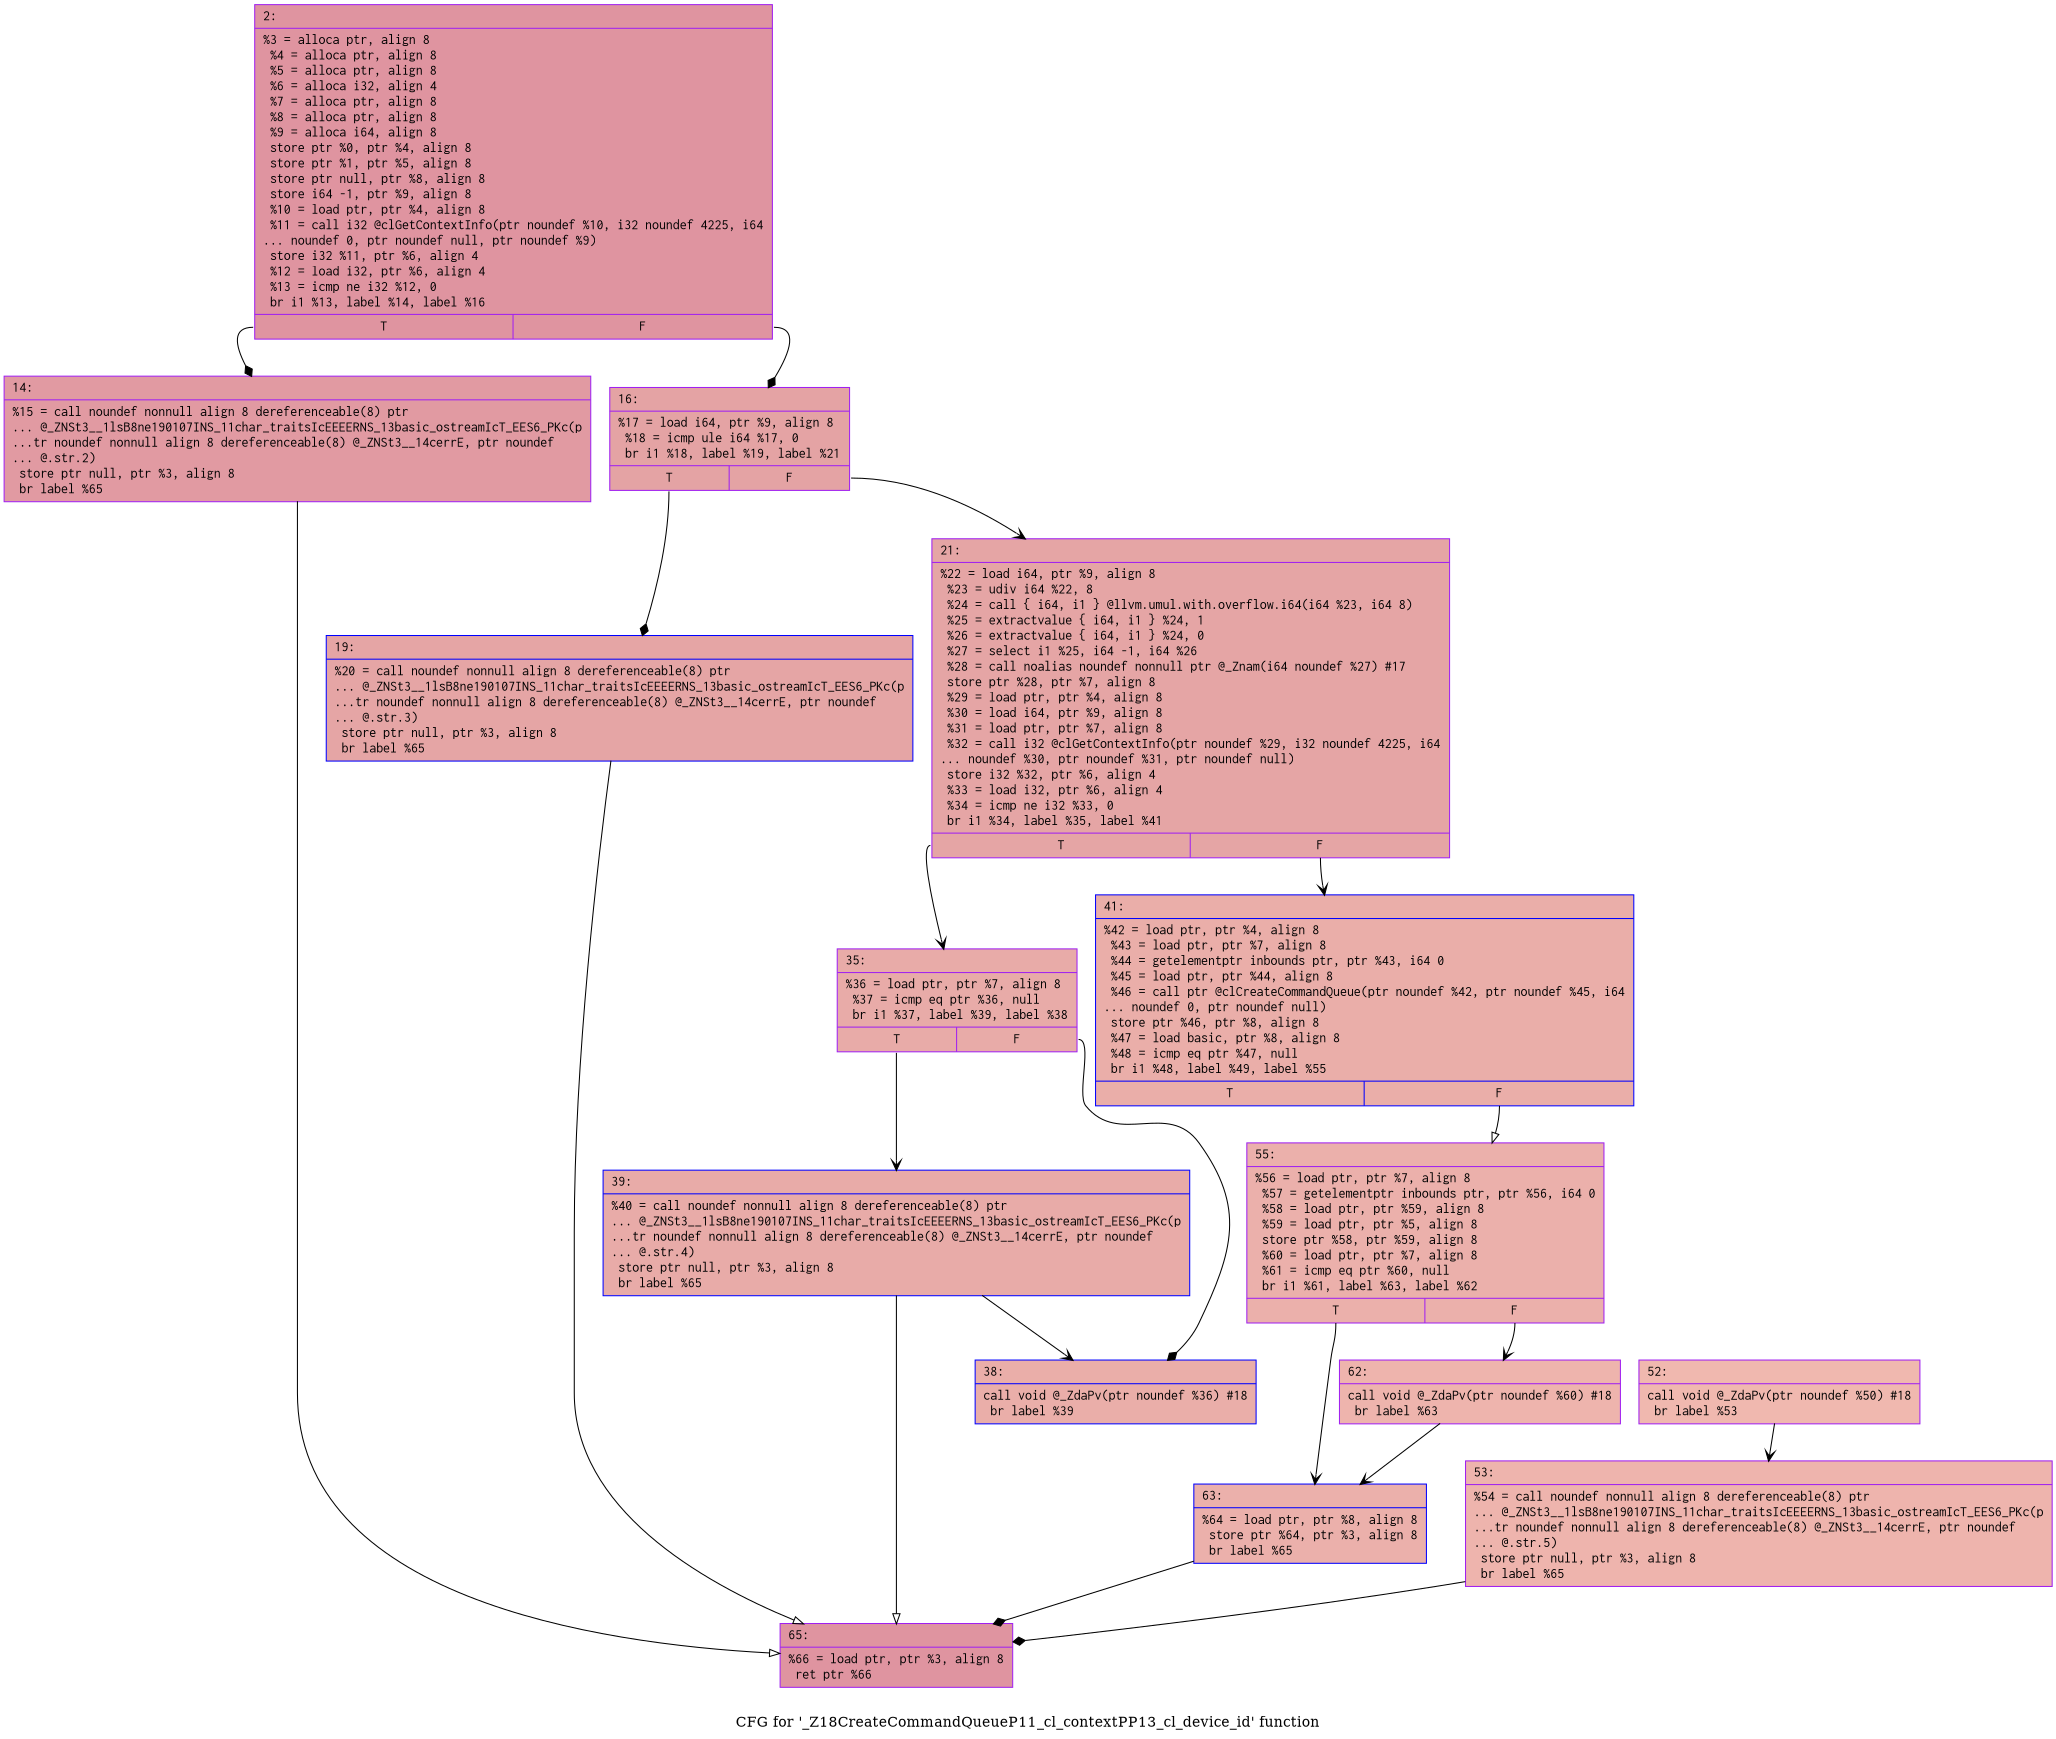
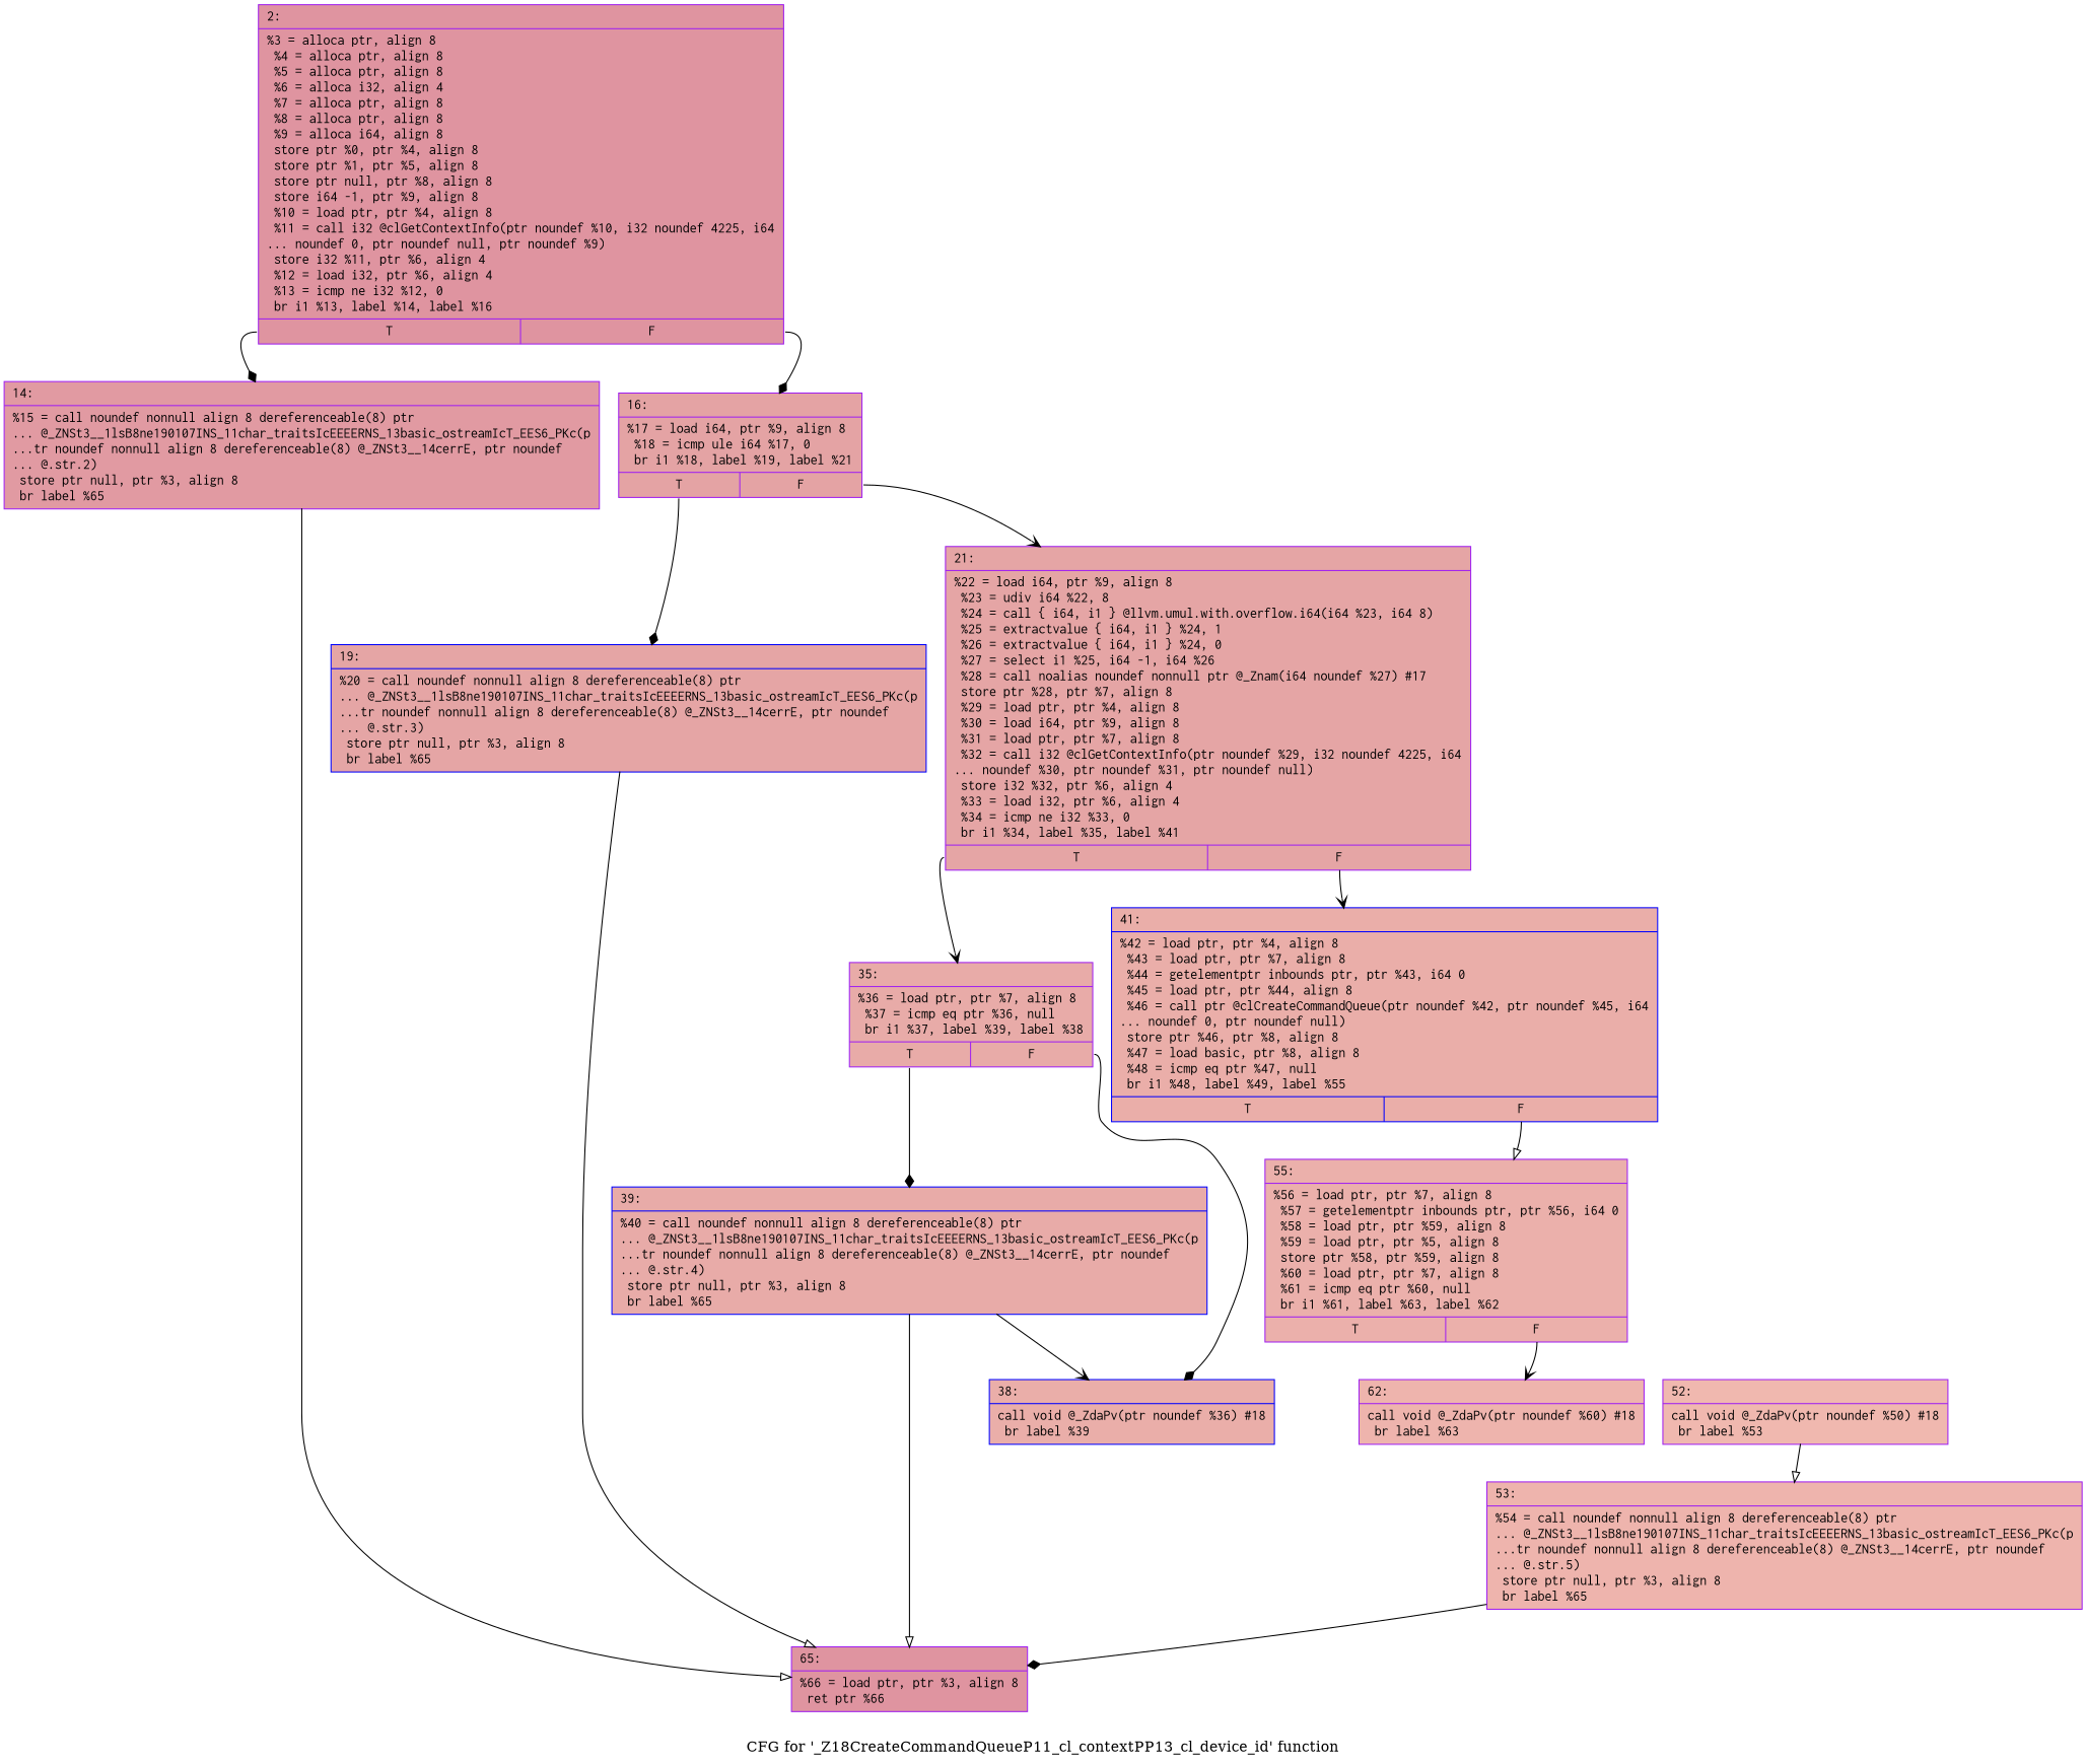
  digraph {
    label="CFG for '_Z18CreateCommandQueueP11_cl_contextPP13_cl_device_id' function"
    node [color=purple fillcolor="#b70d2870" fontname=Courier shape=record style=filled]
    edge [arrowhead=vee]
    n1 [label="{2:\l|  %3 = alloca ptr, align 8\l  %4 = alloca ptr, align 8\l  %5 = alloca ptr, align 8\l  %6 = alloca i32, align 4\l  %7 = alloca ptr, align 8\l  %8 = alloca ptr, align 8\l  %9 = alloca i64, align 8\l  store ptr %0, ptr %4, align 8\l  store ptr %1, ptr %5, align 8\l  store ptr null, ptr %8, align 8\l  store i64 -1, ptr %9, align 8\l  %10 = load ptr, ptr %4, align 8\l  %11 = call i32 @clGetContextInfo(ptr noundef %10, i32 noundef 4225, i64\l... noundef 0, ptr noundef null, ptr noundef %9)\l  store i32 %11, ptr %6, align 4\l  %12 = load i32, ptr %6, align 4\l  %13 = icmp ne i32 %12, 0\l  br i1 %13, label %14, label %16\l|{<s0>T|<s1>F}}"]
    n2 [fillcolor="#bb1b2c70" label="{14:\l|  %15 = call noundef nonnull align 8 dereferenceable(8) ptr\l... @_ZNSt3__1lsB8ne190107INS_11char_traitsIcEEEERNS_13basic_ostreamIcT_EES6_PKc(p\l...tr noundef nonnull align 8 dereferenceable(8) @_ZNSt3__14cerrE, ptr noundef\l... @.str.2)\l  store ptr null, ptr %3, align 8\l  br label %65\l}"]
    n3 [fillcolor="#c32e3170" label="{16:\l|  %17 = load i64, ptr %9, align 8\l  %18 = icmp ule i64 %17, 0\l  br i1 %18, label %19, label %21\l|{<s0>T|<s1>F}}"]
    n4 [label="{65:\l|  %66 = load ptr, ptr %3, align 8\l  ret ptr %66\l}"]
    n5 [color=blue fillcolor="#c5333470" label="{19:\l|  %20 = call noundef nonnull align 8 dereferenceable(8) ptr\l... @_ZNSt3__1lsB8ne190107INS_11char_traitsIcEEEERNS_13basic_ostreamIcT_EES6_PKc(p\l...tr noundef nonnull align 8 dereferenceable(8) @_ZNSt3__14cerrE, ptr noundef\l... @.str.3)\l  store ptr null, ptr %3, align 8\l  br label %65\l}"]
    n6 [fillcolor="#c5333470" label="{21:\l|  %22 = load i64, ptr %9, align 8\l  %23 = udiv i64 %22, 8\l  %24 = call \{ i64, i1 \} @llvm.umul.with.overflow.i64(i64 %23, i64 8)\l  %25 = extractvalue \{ i64, i1 \} %24, 1\l  %26 = extractvalue \{ i64, i1 \} %24, 0\l  %27 = select i1 %25, i64 -1, i64 %26\l  %28 = call noalias noundef nonnull ptr @_Znam(i64 noundef %27) #17\l  store ptr %28, ptr %7, align 8\l  %29 = load ptr, ptr %4, align 8\l  %30 = load i64, ptr %9, align 8\l  %31 = load ptr, ptr %7, align 8\l  %32 = call i32 @clGetContextInfo(ptr noundef %29, i32 noundef 4225, i64\l... noundef %30, ptr noundef %31, ptr noundef null)\l  store i32 %32, ptr %6, align 4\l  %33 = load i32, ptr %6, align 4\l  %34 = icmp ne i32 %33, 0\l  br i1 %34, label %35, label %41\l|{<s0>T|<s1>F}}"]
    n7 [fillcolor="#cc403a70" label="{35:\l|  %36 = load ptr, ptr %7, align 8\l  %37 = icmp eq ptr %36, null\l  br i1 %37, label %39, label %38\l|{<s0>T|<s1>F}}"]
    n8 [color=blue fillcolor="#d0473d70" label="{41:\l|  %42 = load ptr, ptr %4, align 8\l  %43 = load ptr, ptr %7, align 8\l  %44 = getelementptr inbounds ptr, ptr %43, i64 0\l  %45 = load ptr, ptr %44, align 8\l  %46 = call ptr @clCreateCommandQueue(ptr noundef %42, ptr noundef %45, i64\l... noundef 0, ptr noundef null)\l  store ptr %46, ptr %8, align 8\l  %47 = load basic, ptr %8, align 8\l  %48 = icmp eq ptr %47, null\l  br i1 %48, label %49, label %55\l|{<s0>T|<s1>F}}"]
    n9 [color=blue fillcolor="#cc403a70" label="{39:\l|  %40 = call noundef nonnull align 8 dereferenceable(8) ptr\l... @_ZNSt3__1lsB8ne190107INS_11char_traitsIcEEEERNS_13basic_ostreamIcT_EES6_PKc(p\l...tr noundef nonnull align 8 dereferenceable(8) @_ZNSt3__14cerrE, ptr noundef\l... @.str.4)\l  store ptr null, ptr %3, align 8\l  br label %65\l}"]
    n10 [color=blue fillcolor="#d0473d70" label="{38:\l|  call void @_ZdaPv(ptr noundef %36) #18\l  br label %39\l}"]
    n11 [fillcolor="#d24b4070" label="{55:\l|  %56 = load ptr, ptr %7, align 8\l  %57 = getelementptr inbounds ptr, ptr %56, i64 0\l  %58 = load ptr, ptr %59, align 8\l  %59 = load ptr, ptr %5, align 8\l  store ptr %58, ptr %59, align 8\l  %60 = load ptr, ptr %7, align 8\l  %61 = icmp eq ptr %60, null\l  br i1 %61, label %63, label %62\l|{<s0>T|<s1>F}}"]
-   n12 [color=blue fillcolor="#d24b4070" label="{63:\l|  %64 = load ptr, ptr %8, align 8\l  store ptr %64, ptr %3, align 8\l  br label %65\l}"]
    n13 [fillcolor="#d8564670" label="{62:\l|  call void @_ZdaPv(ptr noundef %60) #18\l  br label %63\l}"]
    n14 [fillcolor="#d8564670" label="{53:\l|  %54 = call noundef nonnull align 8 dereferenceable(8) ptr\l... @_ZNSt3__1lsB8ne190107INS_11char_traitsIcEEEERNS_13basic_ostreamIcT_EES6_PKc(p\l...tr noundef nonnull align 8 dereferenceable(8) @_ZNSt3__14cerrE, ptr noundef\l... @.str.5)\l  store ptr null, ptr %3, align 8\l  br label %65\l}"]
    n15 [fillcolor="#dc5d4a70" label="{52:\l|  call void @_ZdaPv(ptr noundef %50) #18\l  br label %53\l}"]
    n1 -> n2 [arrowhead=diamond tailport=s0]
    n1 -> n3 [arrowhead=diamond tailport=s1]
    n2 -> n4 [arrowhead=onormal]
    n3 -> n5 [arrowhead=diamond tailport=s0]
    n3 -> n6 [tailport=s1]
    n5 -> n4 [arrowhead=onormal]
    n6 -> n7 [tailport=s0]
    n6 -> n8 [tailport=s1]
-   n7 -> n9 [tailport=s0]
+   n7 -> n9 [arrowhead=diamond tailport=s0]
    n7 -> n10 [arrowhead=diamond tailport=s1]
    n8 -> n11 [arrowhead=onormal tailport=s1]
    n9 -> n4 [arrowhead=onormal]
    n9 -> n10
-   n11 -> n12 [tailport=s0]
    n11 -> n13 [tailport=s1]
-   n12 -> n4 [arrowhead=diamond]
-   n13 -> n12
    n14 -> n4 [arrowhead=diamond]
-   n15 -> n14
+   n15 -> n14 [arrowhead=onormal]
  }
